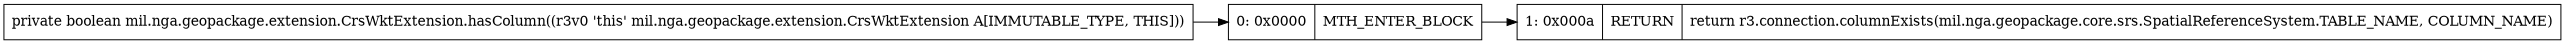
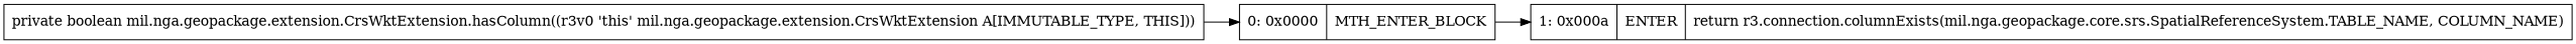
  digraph {
    rankdir=LR
    node [shape=record]
    n1 [label="{0\:\ 0x0000|MTH_ENTER_BLOCK\l}"]
-   n2 [label="{1\:\ 0x000a|RETURN\l|return r3.connection.columnExists(mil.nga.geopackage.core.srs.SpatialReferenceSystem.TABLE_NAME, COLUMN_NAME)\l}"]
+   n2 [label="{1\:\ 0x000a|ENTER\l|return r3.connection.columnExists(mil.nga.geopackage.core.srs.SpatialReferenceSystem.TABLE_NAME, COLUMN_NAME)\l}"]
    n3 [label="{private boolean mil.nga.geopackage.extension.CrsWktExtension.hasColumn((r3v0 'this' mil.nga.geopackage.extension.CrsWktExtension A[IMMUTABLE_TYPE, THIS])) }"]
    n1 -> n2
    n3 -> n1
  }
